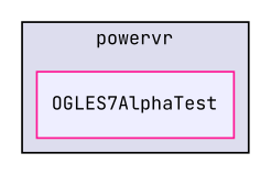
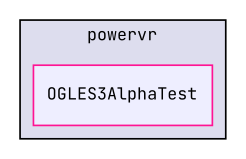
  digraph {
    compound=true
    rankdir=LR
    fontname="JetBrains Mono"
-   n1 [fillcolor="#eeeeff" fontname="JetBrains Mono" fontsize=10 label=OGLES7AlphaTest pencolor=black shape=box style=filled color=deeppink]
+   n1 [fillcolor="#eeeeff" fontname="JetBrains Mono" fontsize=10 label=OGLES3AlphaTest pencolor=black shape=box style=filled color=deeppink]
    subgraph cluster_1 {
      bgcolor="#ddddee"
      fontsize=10
      label=powervr
      pencolor=black
      n1
    }
  }
